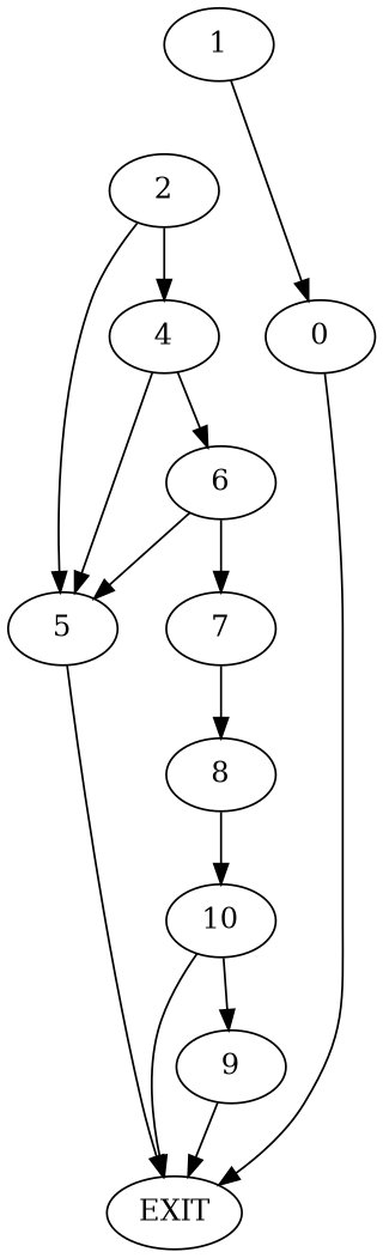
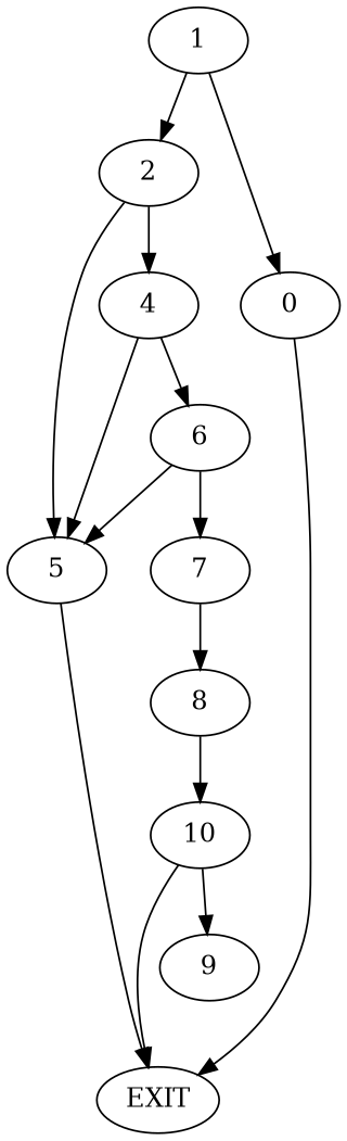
  digraph {
    1
    2
    n3 [label=0]
    n4 [label=EXIT]
    4
    5
    6
    7
    8
    10
    9
+   1 -> 2
    1 -> n3
    2 -> 4
    2 -> 5
    n3 -> n4
    4 -> 5
    4 -> 6
    5 -> n4
    6 -> 5
    6 -> 7
    7 -> 8
    8 -> 10
    10 -> n4
    10 -> 9
-   9 -> n4
  }
